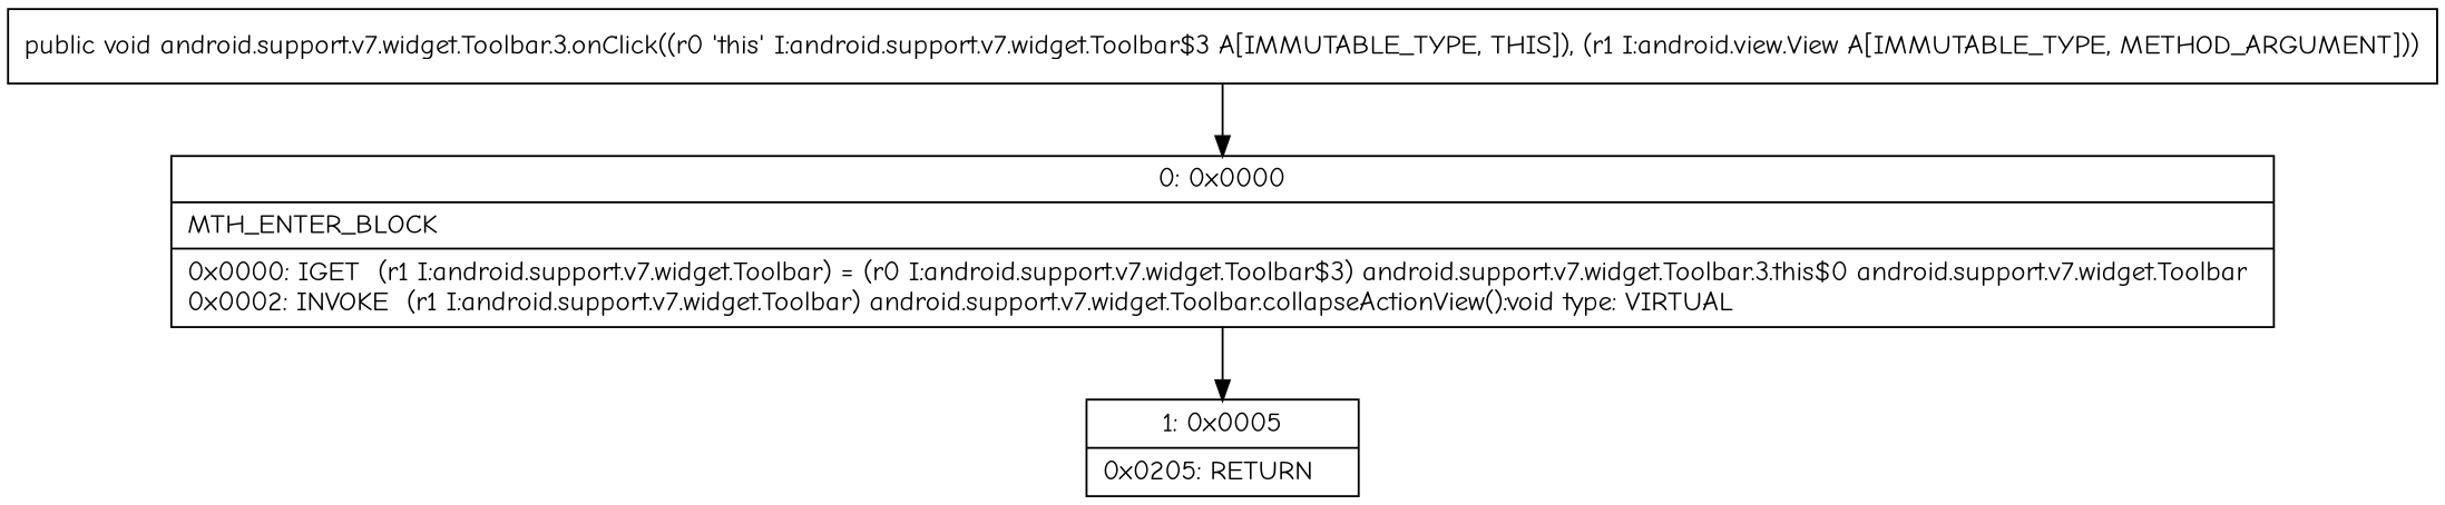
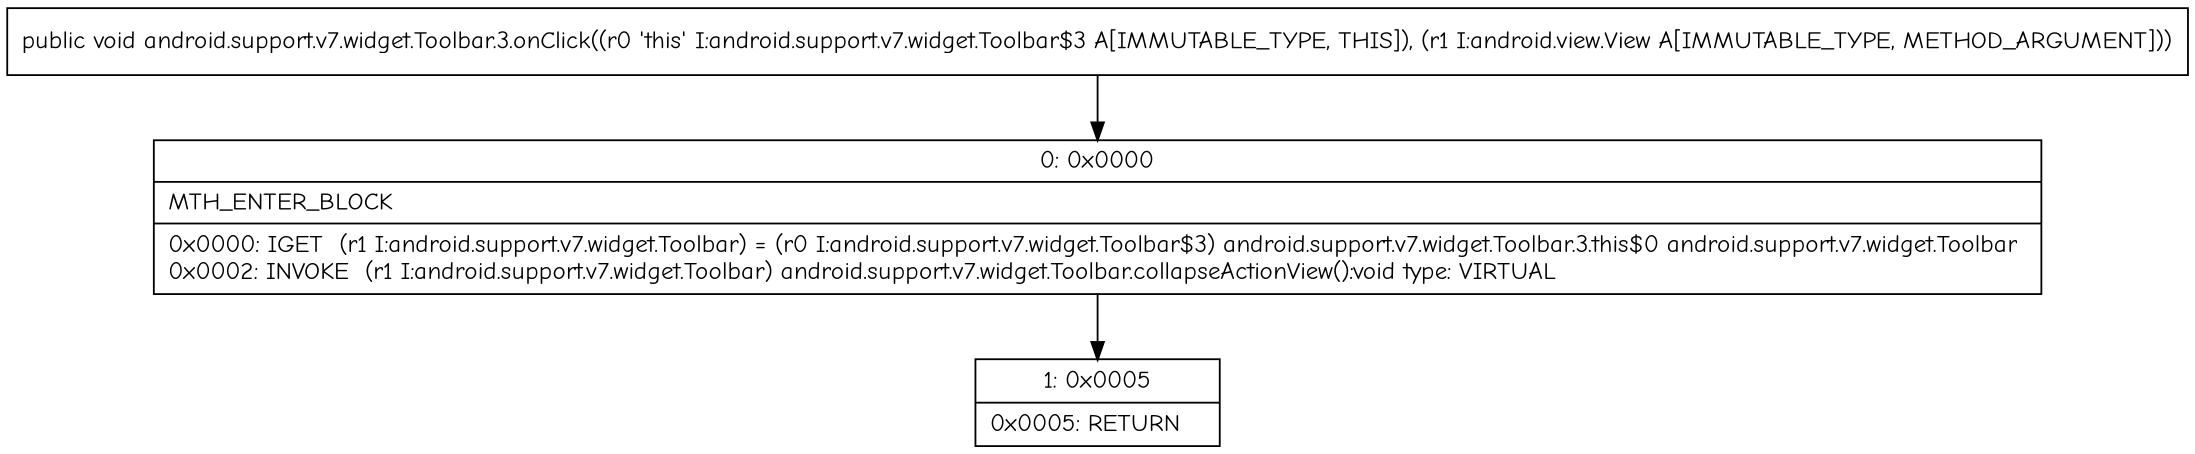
  digraph {
    fontname="Comic Neue"
    node [shape=record fontname="Comic Neue"]
    edge [fontname="Comic Neue"]
    n1 [label="{0\:\ 0x0000|MTH_ENTER_BLOCK\l|0x0000: IGET  (r1 I:android.support.v7.widget.Toolbar) = (r0 I:android.support.v7.widget.Toolbar$3) android.support.v7.widget.Toolbar.3.this$0 android.support.v7.widget.Toolbar \l0x0002: INVOKE  (r1 I:android.support.v7.widget.Toolbar) android.support.v7.widget.Toolbar.collapseActionView():void type: VIRTUAL \l}"]
-   n2 [label="{1\:\ 0x0005|0x0205: RETURN   \l}"]
+   n2 [label="{1\:\ 0x0005|0x0005: RETURN   \l}"]
    n3 [label="{public void android.support.v7.widget.Toolbar.3.onClick((r0 'this' I:android.support.v7.widget.Toolbar$3 A[IMMUTABLE_TYPE, THIS]), (r1 I:android.view.View A[IMMUTABLE_TYPE, METHOD_ARGUMENT])) }"]
    n1 -> n2
    n3 -> n1
  }
